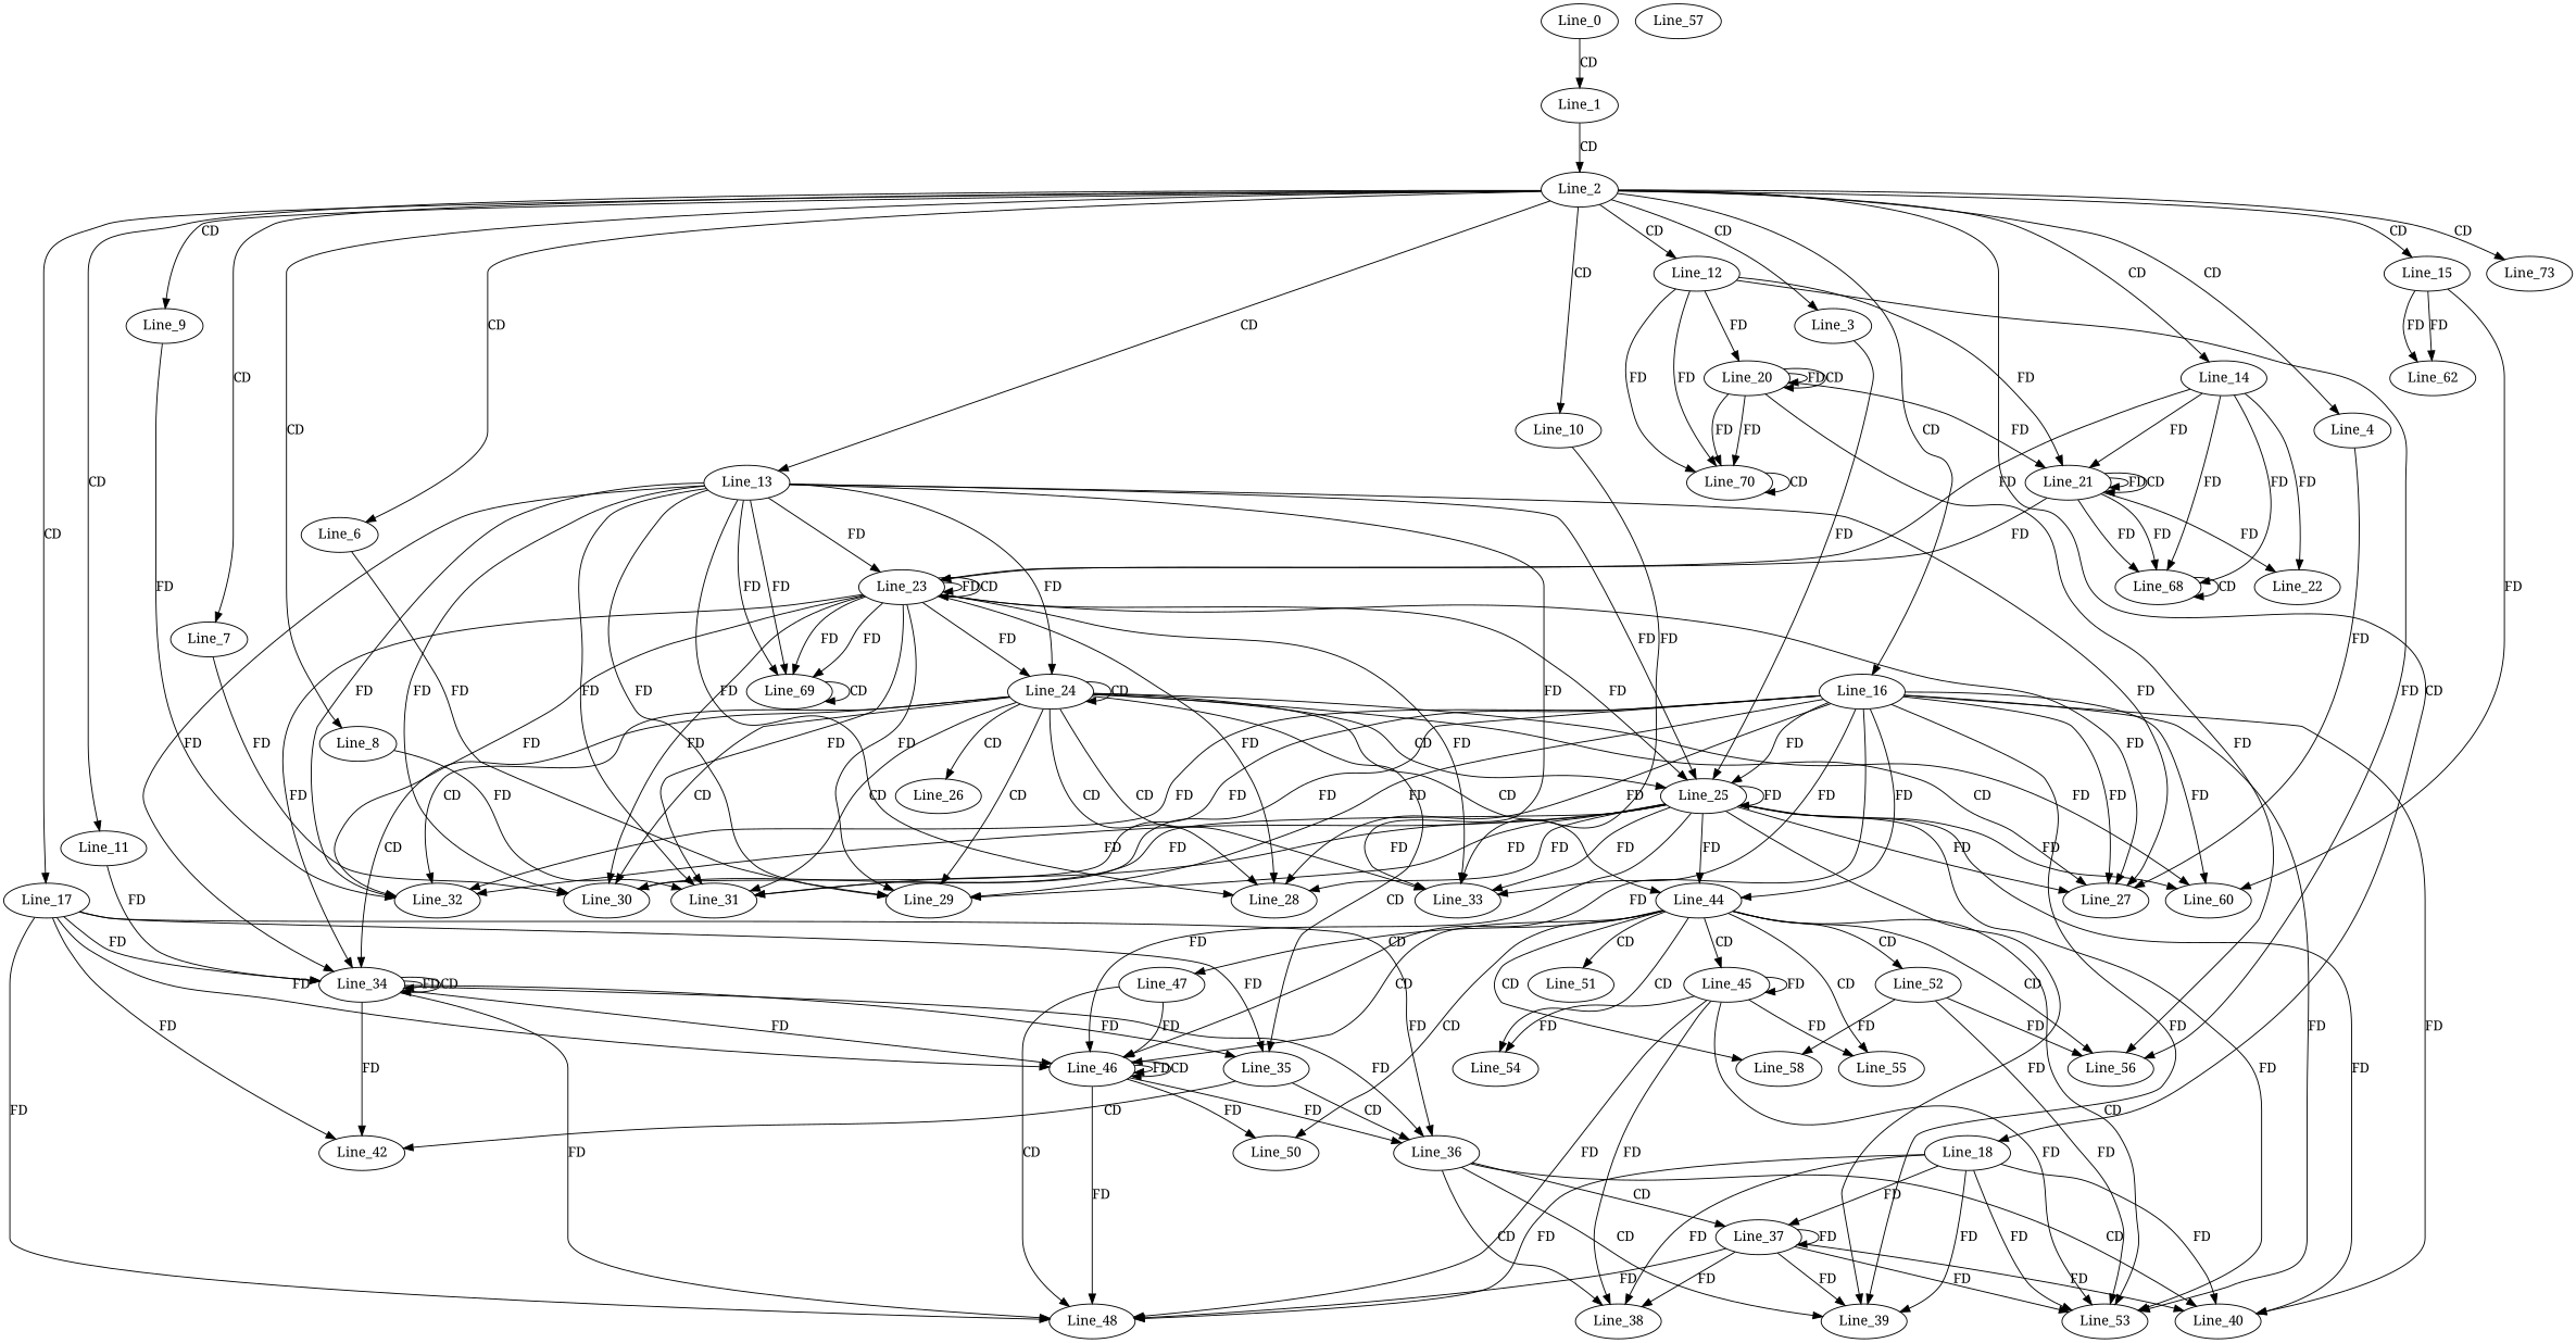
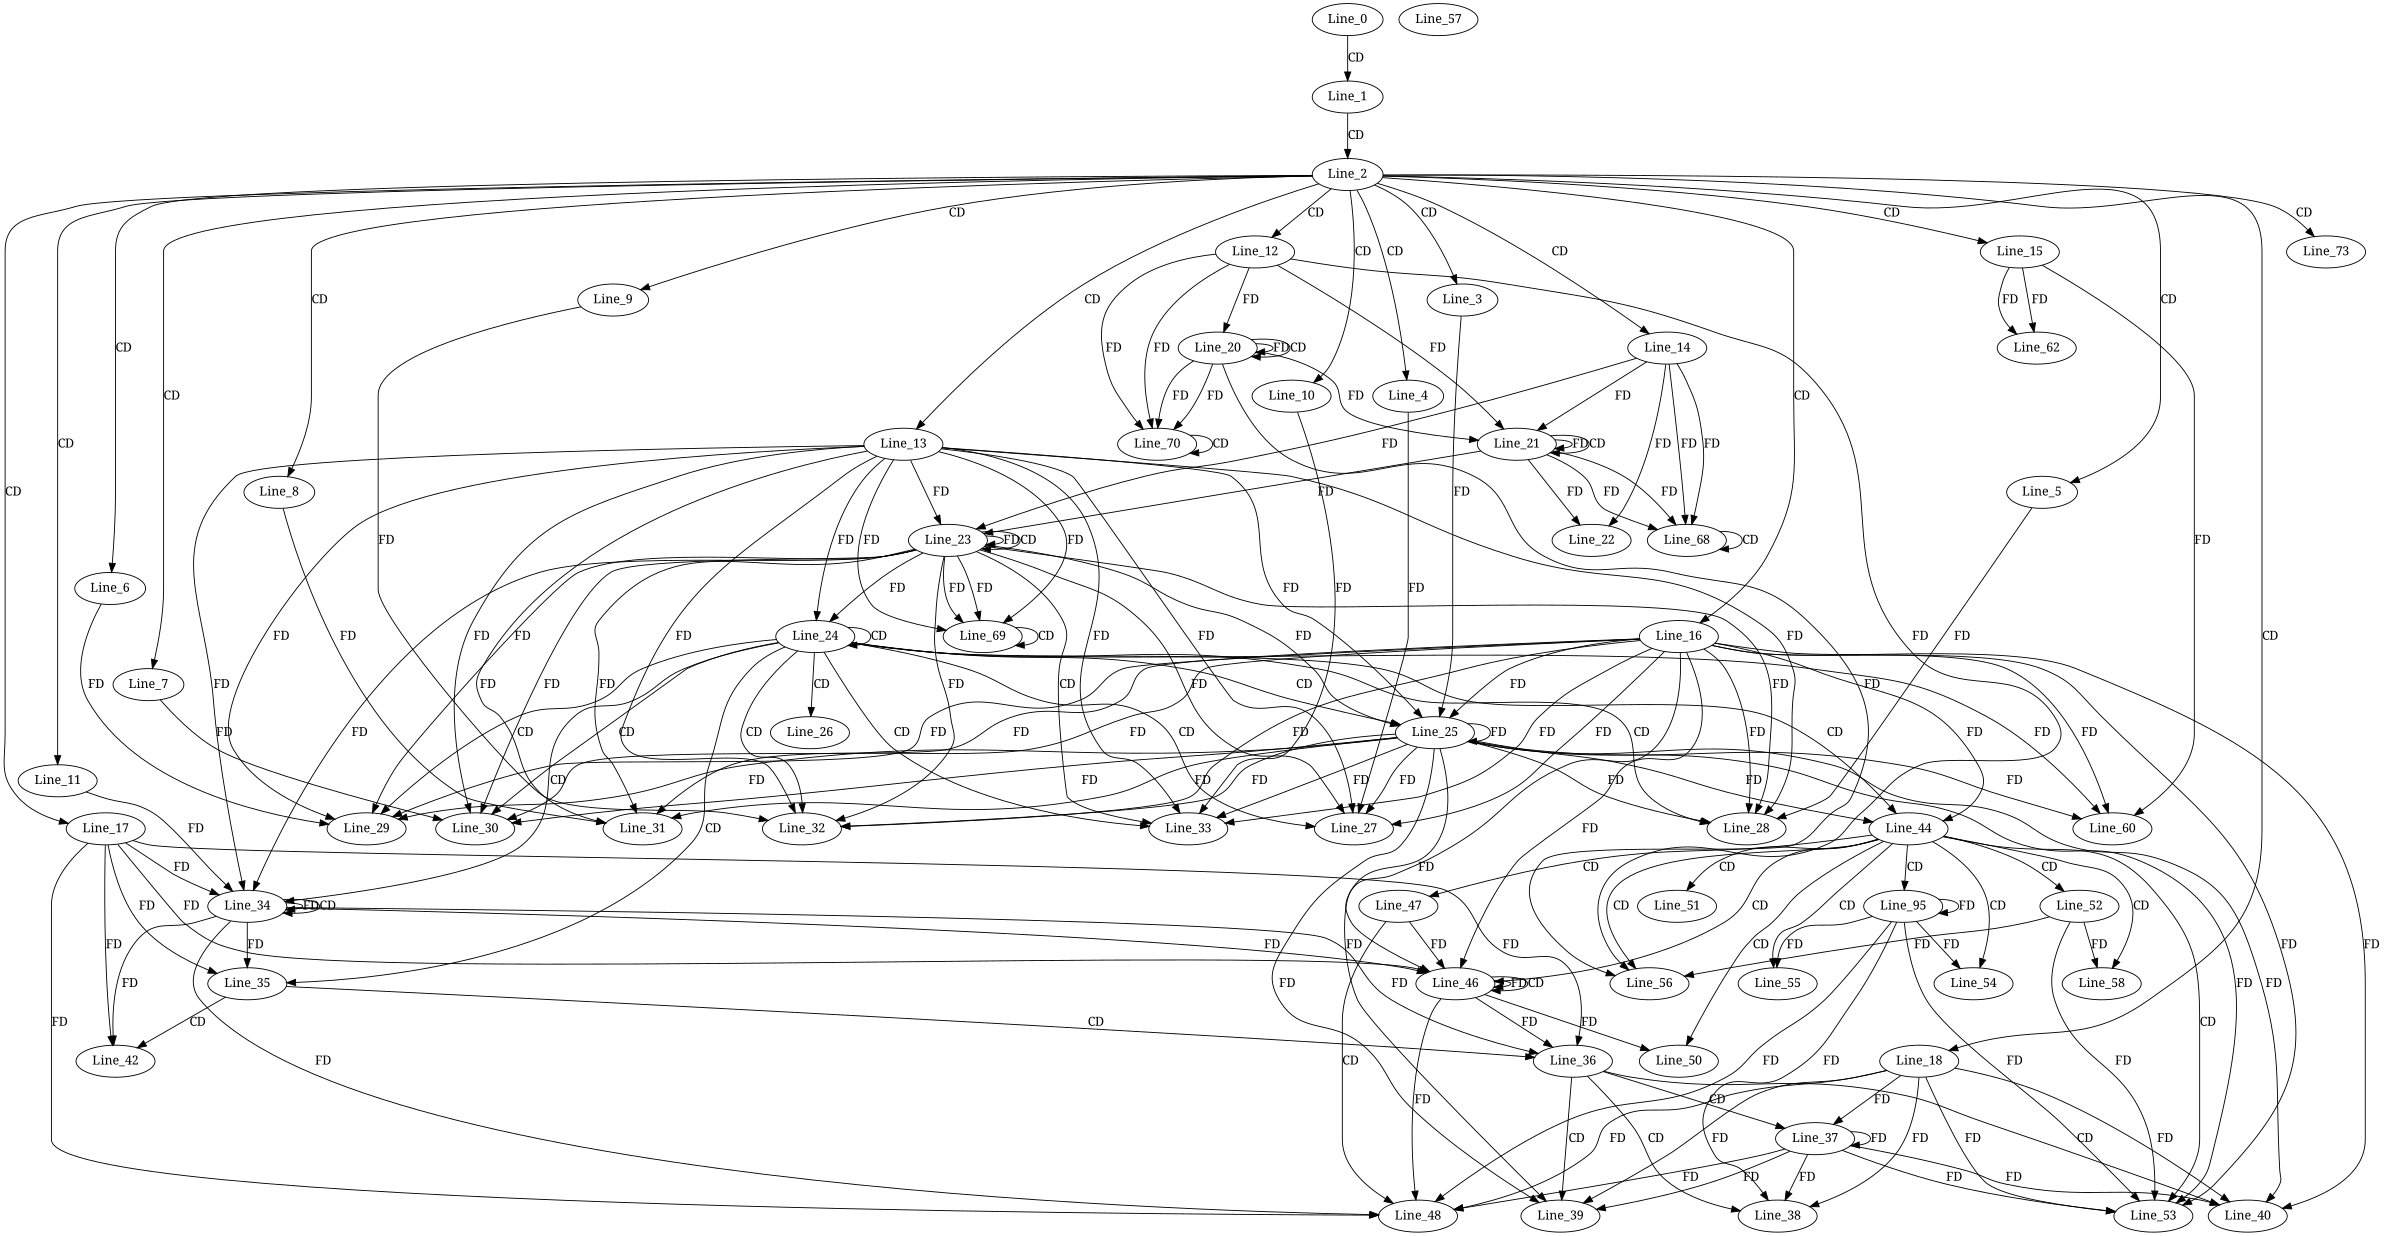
  digraph {
    fontname="Noto Serif"
    node [fontname="Noto Serif"]
    edge [fontname="Noto Serif"]
    Line_0
    Line_1
    Line_2
    Line_3
    Line_4
+   Line_5
    Line_6
    Line_7
    Line_8
    Line_9
    Line_10
    Line_11
    Line_12
    Line_13
    Line_14
    Line_15
    Line_16
    Line_17
    Line_18
    Line_73
    Line_25
    Line_27
    Line_28
    Line_29
    Line_30
    Line_31
    Line_32
    Line_33
    Line_34
    Line_20
    Line_21
    Line_56
    Line_70
    Line_23
    Line_24
    Line_69
    Line_22
    Line_68
    Line_60
    Line_62
    Line_39
    Line_40
    Line_44
    Line_46
    Line_53
    Line_35
    Line_36
    Line_42
    Line_48
    Line_37
    Line_38
    Line_26
-   Line_45
+   Line_45 [label=Line_95]
    Line_47
    Line_50
    Line_51
    Line_52
    Line_54
    Line_55
    Line_58
    Line_57
    Line_0 -> Line_1 [label=CD]
    Line_1 -> Line_2 [label=CD]
    Line_2 -> Line_3 [label=CD]
    Line_2 -> Line_4 [label=CD]
+   Line_2 -> Line_5 [label=CD]
    Line_2 -> Line_6 [label=CD]
    Line_2 -> Line_7 [label=CD]
    Line_2 -> Line_8 [label=CD]
    Line_2 -> Line_9 [label=CD]
    Line_2 -> Line_10 [label=CD]
    Line_2 -> Line_11 [label=CD]
    Line_2 -> Line_12 [label=CD]
    Line_2 -> Line_13 [label=CD]
    Line_2 -> Line_14 [label=CD]
    Line_2 -> Line_15 [label=CD]
    Line_2 -> Line_16 [label=CD]
    Line_2 -> Line_17 [label=CD]
    Line_2 -> Line_18 [label=CD]
    Line_2 -> Line_73 [label=CD]
    Line_3 -> Line_25 [label=FD]
    Line_4 -> Line_27 [label=FD]
+   Line_5 -> Line_28 [label=FD]
    Line_6 -> Line_29 [label=FD]
    Line_7 -> Line_30 [label=FD]
    Line_8 -> Line_31 [label=FD]
    Line_9 -> Line_32 [label=FD]
    Line_10 -> Line_33 [label=FD]
    Line_11 -> Line_34 [label=FD]
    Line_12 -> Line_20 [label=FD]
    Line_12 -> Line_21 [label=FD]
    Line_12 -> Line_56 [label=FD]
    Line_12 -> Line_70 [label=FD]
    Line_12 -> Line_70 [label=FD]
    Line_13 -> Line_25 [label=FD]
    Line_13 -> Line_27 [label=FD]
    Line_13 -> Line_28 [label=FD]
    Line_13 -> Line_29 [label=FD]
    Line_13 -> Line_30 [label=FD]
    Line_13 -> Line_31 [label=FD]
    Line_13 -> Line_32 [label=FD]
    Line_13 -> Line_33 [label=FD]
    Line_13 -> Line_34 [label=FD]
    Line_13 -> Line_23 [label=FD]
    Line_13 -> Line_24 [label=FD]
    Line_13 -> Line_69 [label=FD]
    Line_13 -> Line_69 [label=FD]
    Line_14 -> Line_21 [label=FD]
    Line_14 -> Line_23 [label=FD]
    Line_14 -> Line_22 [label=FD]
    Line_14 -> Line_68 [label=FD]
    Line_14 -> Line_68 [label=FD]
    Line_15 -> Line_60 [label=FD]
    Line_15 -> Line_62 [label=FD]
    Line_15 -> Line_62 [label=FD]
    Line_16 -> Line_25 [label=FD]
    Line_16 -> Line_27 [label=FD]
    Line_16 -> Line_28 [label=FD]
    Line_16 -> Line_29 [label=FD]
    Line_16 -> Line_30 [label=FD]
    Line_16 -> Line_31 [label=FD]
    Line_16 -> Line_32 [label=FD]
    Line_16 -> Line_33 [label=FD]
    Line_16 -> Line_60 [label=FD]
    Line_16 -> Line_39 [label=FD]
    Line_16 -> Line_40 [label=FD]
    Line_16 -> Line_44 [label=FD]
    Line_16 -> Line_46 [label=FD]
    Line_16 -> Line_53 [label=FD]
    Line_17 -> Line_34 [label=FD]
    Line_17 -> Line_46 [label=FD]
    Line_17 -> Line_35 [label=FD]
    Line_17 -> Line_36 [label=FD]
    Line_17 -> Line_42 [label=FD]
    Line_17 -> Line_48 [label=FD]
    Line_18 -> Line_39 [label=FD]
    Line_18 -> Line_40 [label=FD]
    Line_18 -> Line_53 [label=FD]
    Line_18 -> Line_48 [label=FD]
    Line_18 -> Line_37 [label=FD]
    Line_18 -> Line_38 [label=FD]
    Line_25 -> Line_25 [label=FD]
    Line_25 -> Line_27 [label=FD]
    Line_25 -> Line_28 [label=FD]
    Line_25 -> Line_29 [label=FD]
    Line_25 -> Line_30 [label=FD]
    Line_25 -> Line_31 [label=FD]
    Line_25 -> Line_32 [label=FD]
    Line_25 -> Line_33 [label=FD]
    Line_25 -> Line_60 [label=FD]
    Line_25 -> Line_39 [label=FD]
    Line_25 -> Line_40 [label=FD]
    Line_25 -> Line_44 [label=FD]
    Line_25 -> Line_46 [label=FD]
    Line_25 -> Line_53 [label=FD]
    Line_34 -> Line_34 [label=FD]
    Line_34 -> Line_34 [label=CD]
    Line_34 -> Line_46 [label=FD]
    Line_34 -> Line_35 [label=FD]
    Line_34 -> Line_36 [label=FD]
    Line_34 -> Line_42 [label=FD]
    Line_34 -> Line_48 [label=FD]
    Line_20 -> Line_20 [label=FD]
    Line_20 -> Line_20 [label=CD]
    Line_20 -> Line_21 [label=FD]
    Line_20 -> Line_56 [label=FD]
    Line_20 -> Line_70 [label=FD]
    Line_20 -> Line_70 [label=FD]
    Line_21 -> Line_21 [label=FD]
    Line_21 -> Line_21 [label=CD]
    Line_21 -> Line_23 [label=FD]
    Line_21 -> Line_22 [label=FD]
    Line_21 -> Line_68 [label=FD]
    Line_21 -> Line_68 [label=FD]
    Line_70 -> Line_70 [label=CD]
    Line_23 -> Line_25 [label=FD]
    Line_23 -> Line_27 [label=FD]
    Line_23 -> Line_28 [label=FD]
    Line_23 -> Line_29 [label=FD]
    Line_23 -> Line_30 [label=FD]
    Line_23 -> Line_31 [label=FD]
    Line_23 -> Line_32 [label=FD]
-   Line_23 -> Line_33 [label=FD]
+   Line_23 -> Line_33 [label=CD]
    Line_23 -> Line_34 [label=FD]
    Line_23 -> Line_23 [label=FD]
    Line_23 -> Line_23 [label=CD]
    Line_23 -> Line_24 [label=FD]
    Line_23 -> Line_69 [label=FD]
    Line_23 -> Line_69 [label=FD]
    Line_24 -> Line_25 [label=CD]
    Line_24 -> Line_27 [label=CD]
    Line_24 -> Line_28 [label=CD]
    Line_24 -> Line_29 [label=CD]
    Line_24 -> Line_30 [label=CD]
-   Line_24 -> Line_31 [label=CD]
    Line_24 -> Line_32 [label=CD]
    Line_24 -> Line_33 [label=CD]
    Line_24 -> Line_34 [label=CD]
    Line_24 -> Line_24 [label=CD]
    Line_24 -> Line_60 [label=FD]
    Line_24 -> Line_44 [label=CD]
    Line_24 -> Line_35 [label=CD]
    Line_24 -> Line_26 [label=CD]
    Line_69 -> Line_69 [label=CD]
    Line_68 -> Line_68 [label=CD]
    Line_44 -> Line_56 [label=CD]
    Line_44 -> Line_46 [label=CD]
    Line_44 -> Line_53 [label=CD]
    Line_44 -> Line_45 [label=CD]
    Line_44 -> Line_47 [label=CD]
    Line_44 -> Line_50 [label=CD]
    Line_44 -> Line_51 [label=CD]
    Line_44 -> Line_52 [label=CD]
    Line_44 -> Line_54 [label=CD]
    Line_44 -> Line_55 [label=CD]
    Line_44 -> Line_58 [label=CD]
    Line_46 -> Line_46 [label=FD]
    Line_46 -> Line_46 [label=CD]
    Line_46 -> Line_36 [label=FD]
    Line_46 -> Line_48 [label=FD]
    Line_46 -> Line_50 [label=FD]
    Line_35 -> Line_36 [label=CD]
    Line_35 -> Line_42 [label=CD]
    Line_36 -> Line_39 [label=CD]
    Line_36 -> Line_40 [label=CD]
    Line_36 -> Line_37 [label=CD]
    Line_36 -> Line_38 [label=CD]
    Line_37 -> Line_39 [label=FD]
    Line_37 -> Line_40 [label=FD]
    Line_37 -> Line_53 [label=FD]
    Line_37 -> Line_48 [label=FD]
    Line_37 -> Line_37 [label=FD]
    Line_37 -> Line_38 [label=FD]
    Line_45 -> Line_53 [label=FD]
    Line_45 -> Line_48 [label=FD]
    Line_45 -> Line_38 [label=FD]
    Line_45 -> Line_45 [label=FD]
    Line_45 -> Line_54 [label=FD]
    Line_45 -> Line_55 [label=FD]
    Line_47 -> Line_46 [label=FD]
    Line_47 -> Line_48 [label=CD]
    Line_52 -> Line_56 [label=FD]
    Line_52 -> Line_53 [label=FD]
    Line_52 -> Line_58 [label=FD]
  }
